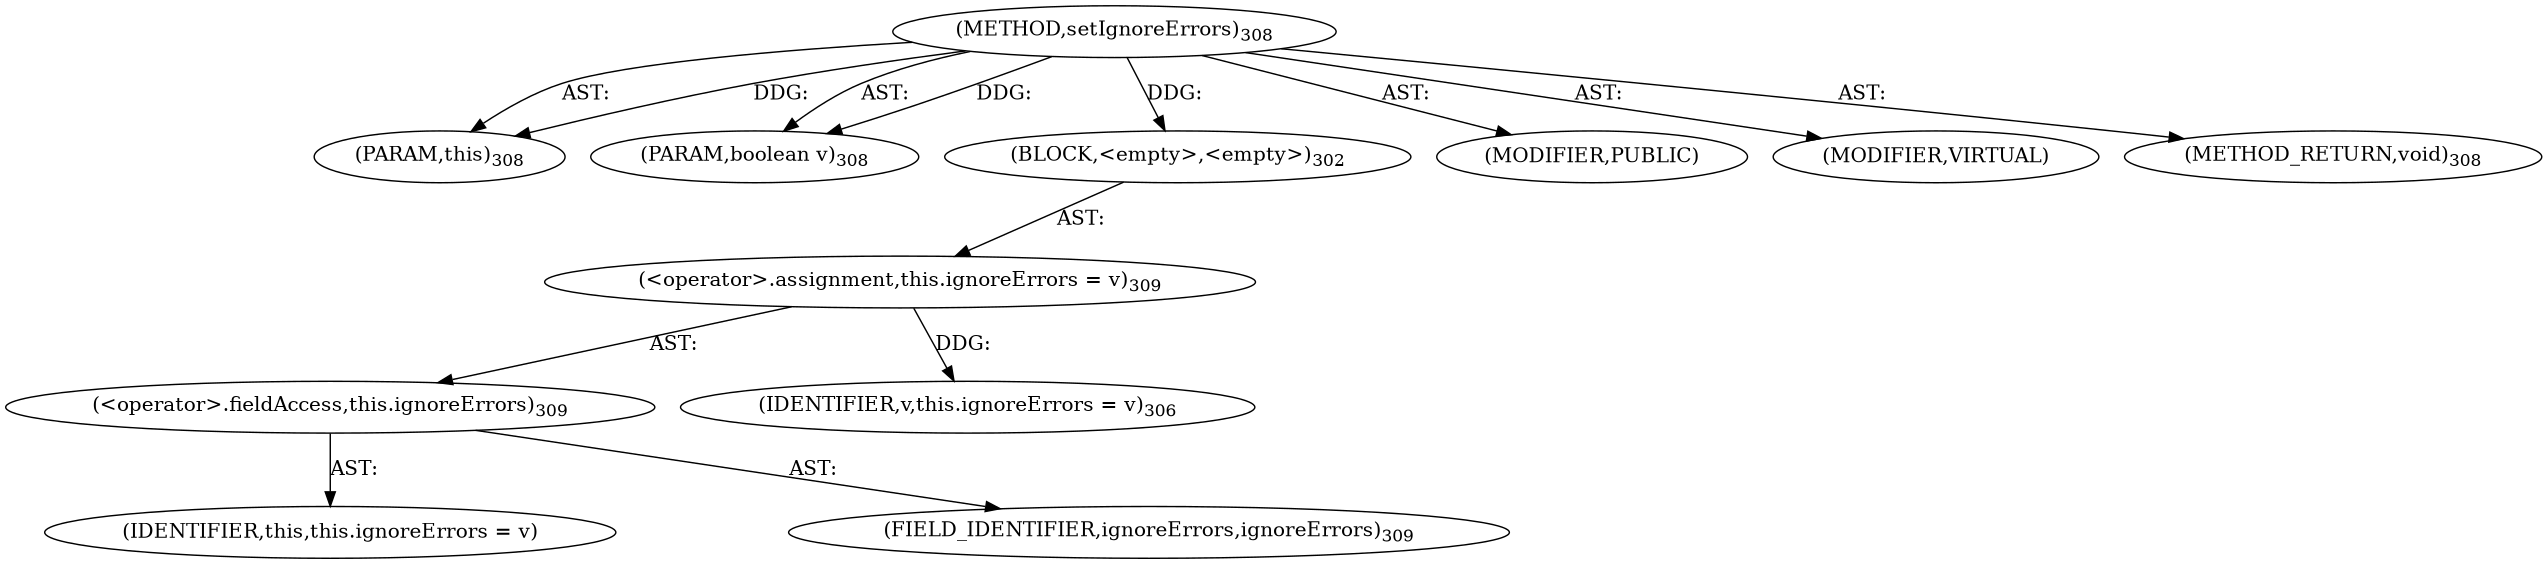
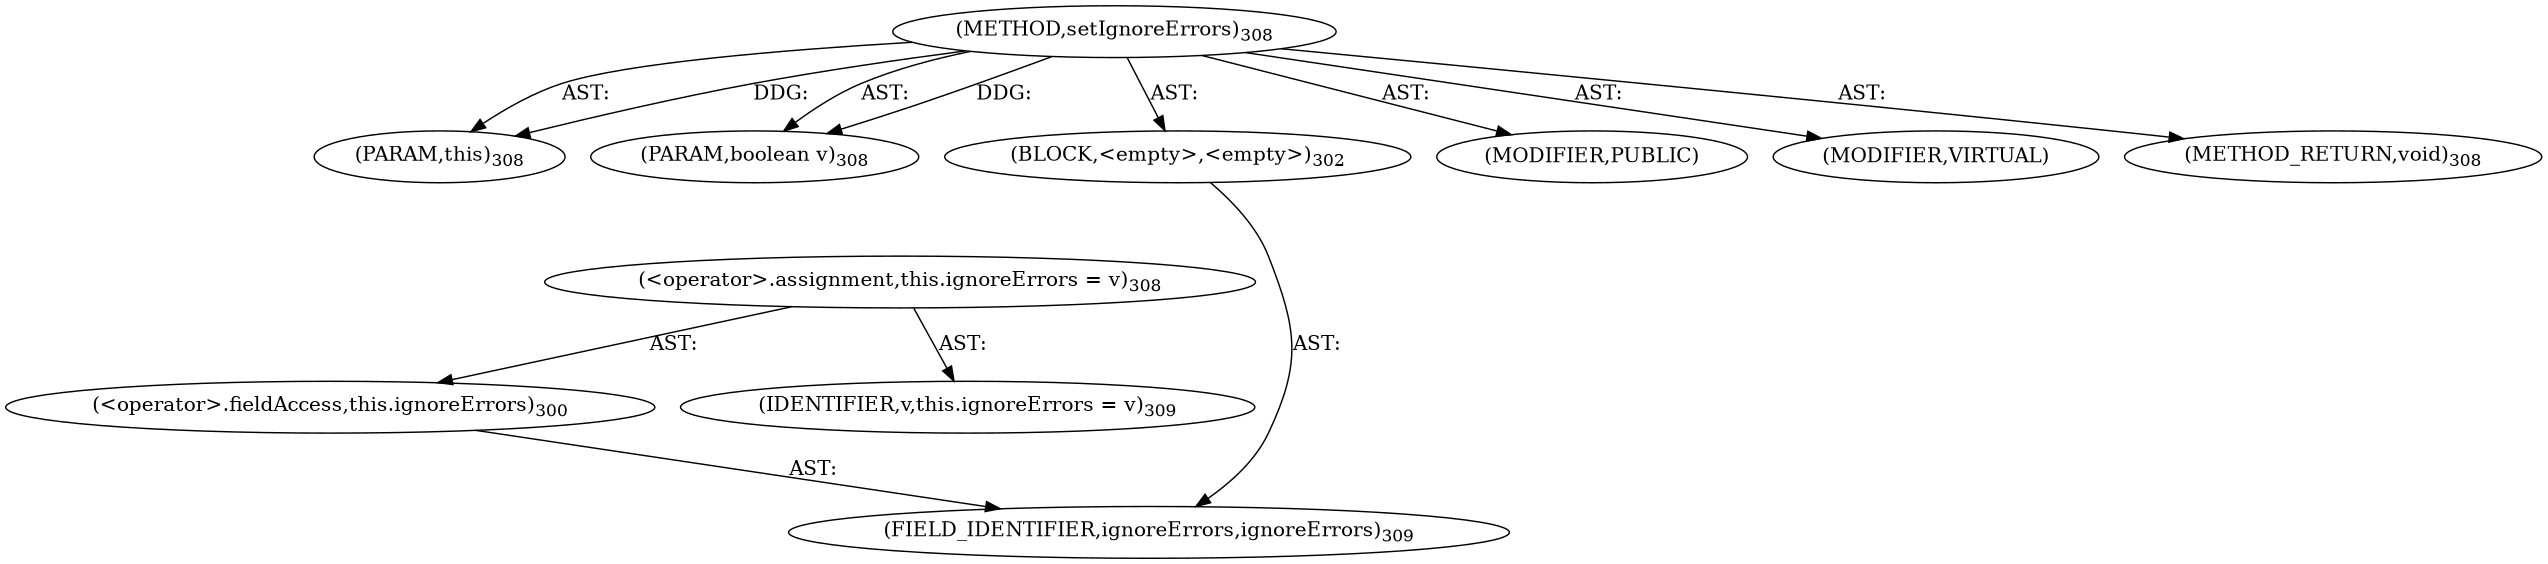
  digraph {
    n1 [label=<(METHOD,setIgnoreErrors)<SUB>308</SUB>>]
    n2 [label=<(PARAM,this)<SUB>308</SUB>>]
    n3 [label=<(PARAM,boolean v)<SUB>308</SUB>>]
    n4 [label=<(BLOCK,&lt;empty&gt;,&lt;empty&gt;)<SUB>302</SUB>>]
    n5 [label=<(MODIFIER,PUBLIC)>]
    n6 [label=<(MODIFIER,VIRTUAL)>]
    n7 [label=<(METHOD_RETURN,void)<SUB>308</SUB>>]
-   n8 [label=<(&lt;operator&gt;.assignment,this.ignoreErrors = v)<SUB>309</SUB>>]
-   n9 [label=<(&lt;operator&gt;.fieldAccess,this.ignoreErrors)<SUB>309</SUB>>]
-   n10 [label=<(IDENTIFIER,v,this.ignoreErrors = v)<SUB>306</SUB>>]
-   n11 [label=<(IDENTIFIER,this,this.ignoreErrors = v)>]
+   n8 [label=<(&lt;operator&gt;.assignment,this.ignoreErrors = v)<SUB>308</SUB>>]
+   n9 [label=<(&lt;operator&gt;.fieldAccess,this.ignoreErrors)<SUB>300</SUB>>]
+   n10 [label=<(IDENTIFIER,v,this.ignoreErrors = v)<SUB>309</SUB>>]
    n12 [label=<(FIELD_IDENTIFIER,ignoreErrors,ignoreErrors)<SUB>309</SUB>>]
    n1 -> n2 [label="AST: "]
    n1 -> n2 [label="DDG: "]
    n1 -> n3 [label="AST: "]
    n1 -> n3 [label="DDG: "]
-   n1 -> n4 [label="DDG: "]
+   n1 -> n4 [label="AST: "]
    n1 -> n5 [label="AST: "]
    n1 -> n6 [label="AST: "]
    n1 -> n7 [label="AST: "]
-   n4 -> n8 [label="AST: "]
+   n4 -> n12 [label="AST: "]
    n8 -> n9 [label="AST: "]
-   n8 -> n10 [label="DDG: "]
-   n9 -> n11 [label="AST: "]
+   n8 -> n10 [label="AST: "]
    n9 -> n12 [label="AST: "]
  }
